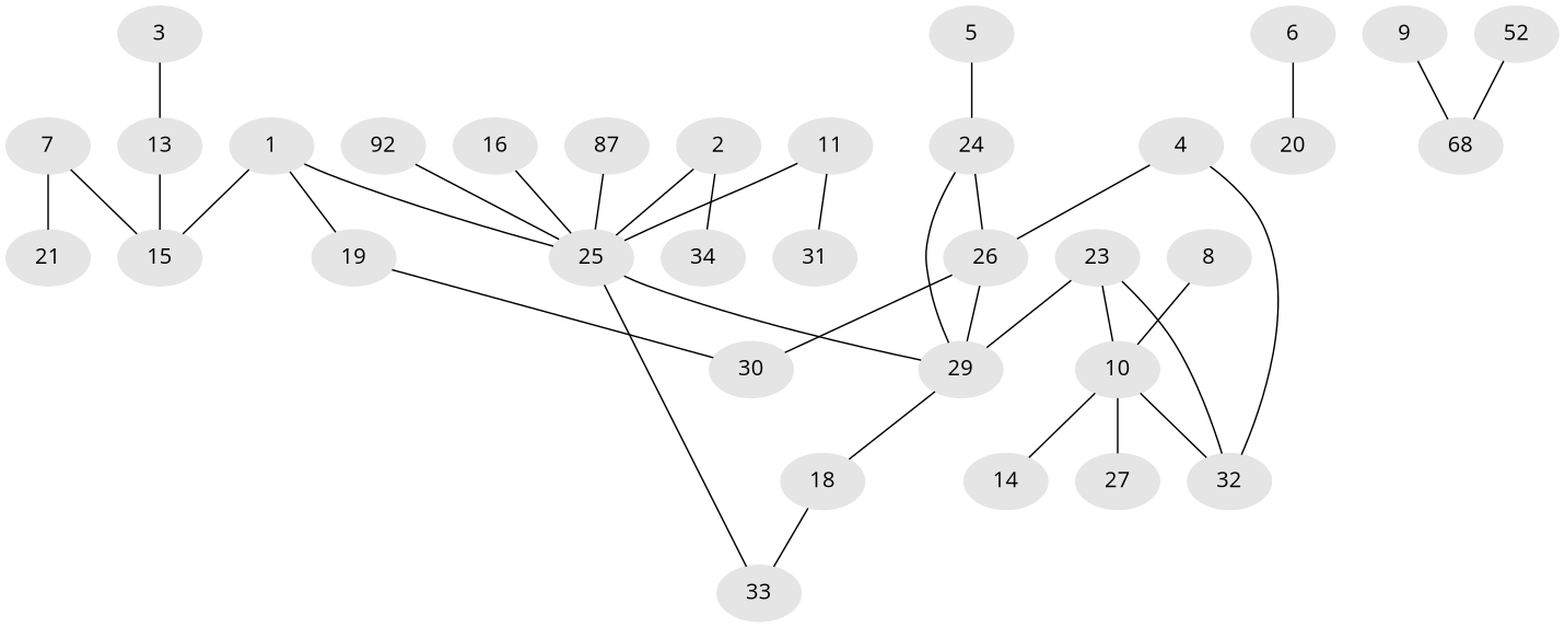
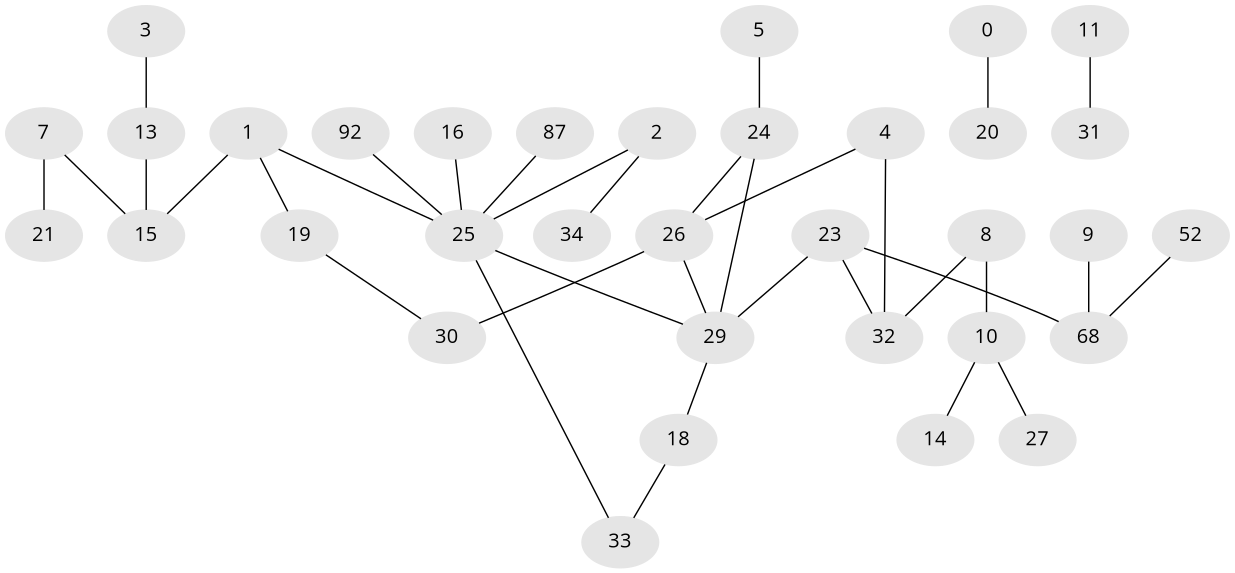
  graph {
    fontname="Open Sans"
    node [color=gray90 fontname="Open Sans" style=filled]
    edge [fontname="Open Sans" weight=1.0]
    1
    15
    25
    19
    33
    29
    2
    34
    3
    13
    4
    32
    26
    30
    5
    24
-   6
+   6 [label=0]
    20
    7
    21
    8
    10
    14
    27
    n25 [label=68]
    9
    11
    31
    n29 [label=92]
    16
    n31 [label=87]
    18
    n33 [label=52]
    23
    1 -- 15
    1 -- 25
    1 -- 19
    25 -- 33
    25 -- 29
    19 -- 30
    29 -- 18
    2 -- 25
    2 -- 34
    3 -- 13
    13 -- 15
    4 -- 32
    4 -- 26
    26 -- 29
    26 -- 30
    5 -- 24
    24 -- 29
    24 -- 26
    6 -- 20
    7 -- 15
    7 -- 21
-   10 -- 32
+   8 -- 32
    8 -- 10
    10 -- 14
    10 -- 27
    9 -- n25
-   11 -- 25
    11 -- 31
    n29 -- 25 [weight=2.0]
    16 -- 25
    n31 -- 25
    18 -- 33
    n33 -- n25
    23 -- 29 [weight=2.0]
    23 -- 32
-   23 -- 10
+   23 -- n25
  }
